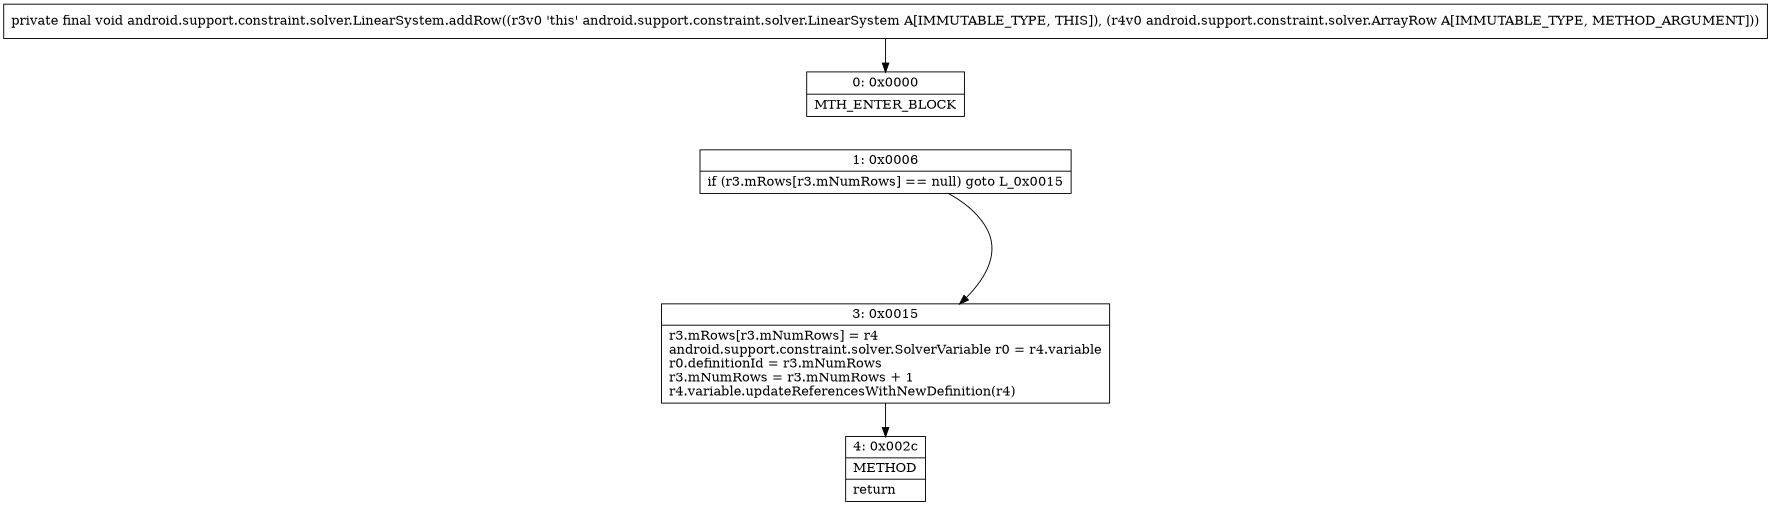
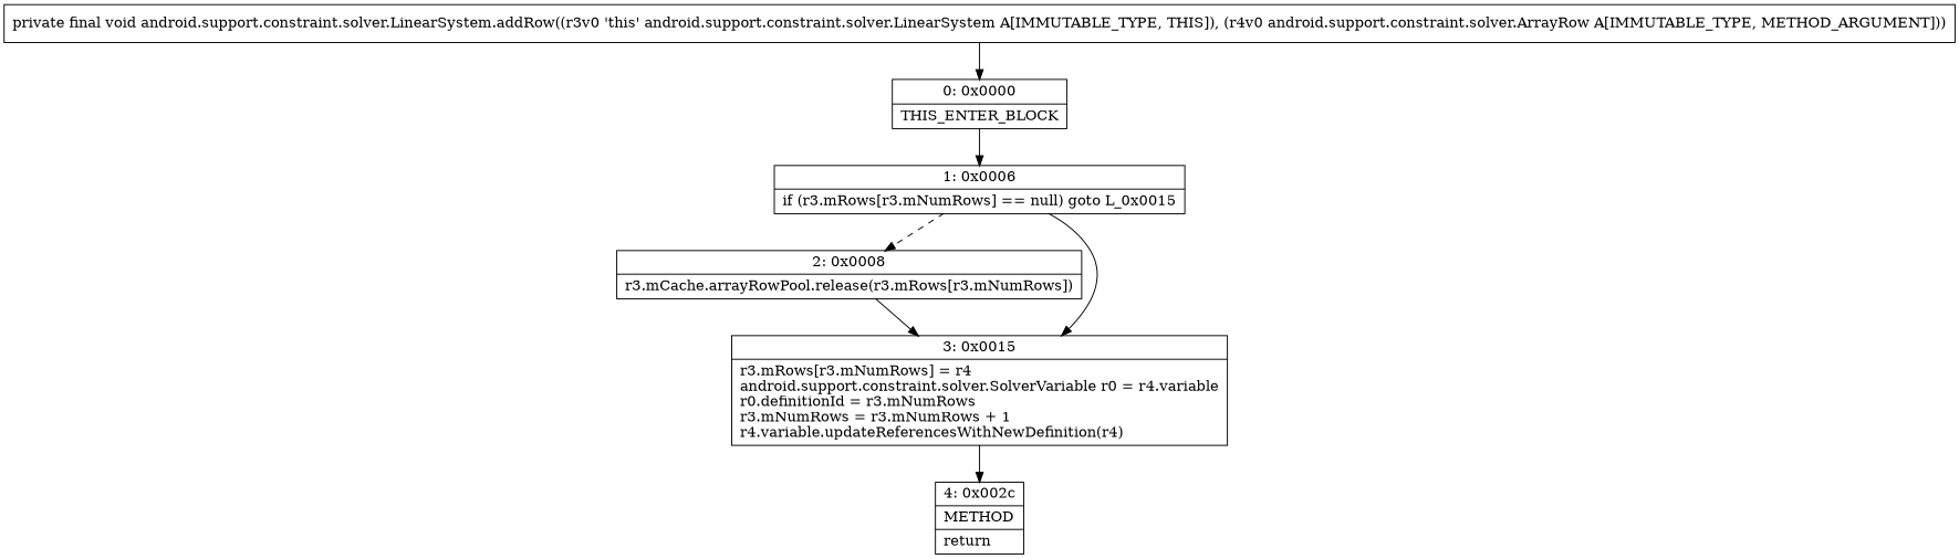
  digraph {
    node [shape=record]
-   n1 [label="{0\:\ 0x0000|MTH_ENTER_BLOCK\l}"]
+   n1 [label="{0\:\ 0x0000|THIS_ENTER_BLOCK\l}"]
    n2 [label="{1\:\ 0x0006|if (r3.mRows[r3.mNumRows] == null) goto L_0x0015\l}"]
+   n3 [label="{2\:\ 0x0008|r3.mCache.arrayRowPool.release(r3.mRows[r3.mNumRows])\l}"]
    n4 [label="{3\:\ 0x0015|r3.mRows[r3.mNumRows] = r4\landroid.support.constraint.solver.SolverVariable r0 = r4.variable\lr0.definitionId = r3.mNumRows\lr3.mNumRows = r3.mNumRows + 1\lr4.variable.updateReferencesWithNewDefinition(r4)\l}"]
    n5 [label="{4\:\ 0x002c|METHOD\l|return\l}"]
    n6 [label="{private final void android.support.constraint.solver.LinearSystem.addRow((r3v0 'this' android.support.constraint.solver.LinearSystem A[IMMUTABLE_TYPE, THIS]), (r4v0 android.support.constraint.solver.ArrayRow A[IMMUTABLE_TYPE, METHOD_ARGUMENT])) }"]
+   n1 -> n2
+   n2 -> n3 [style=dashed]
    n2 -> n4
+   n3 -> n4
    n4 -> n5
    n6 -> n1
  }
